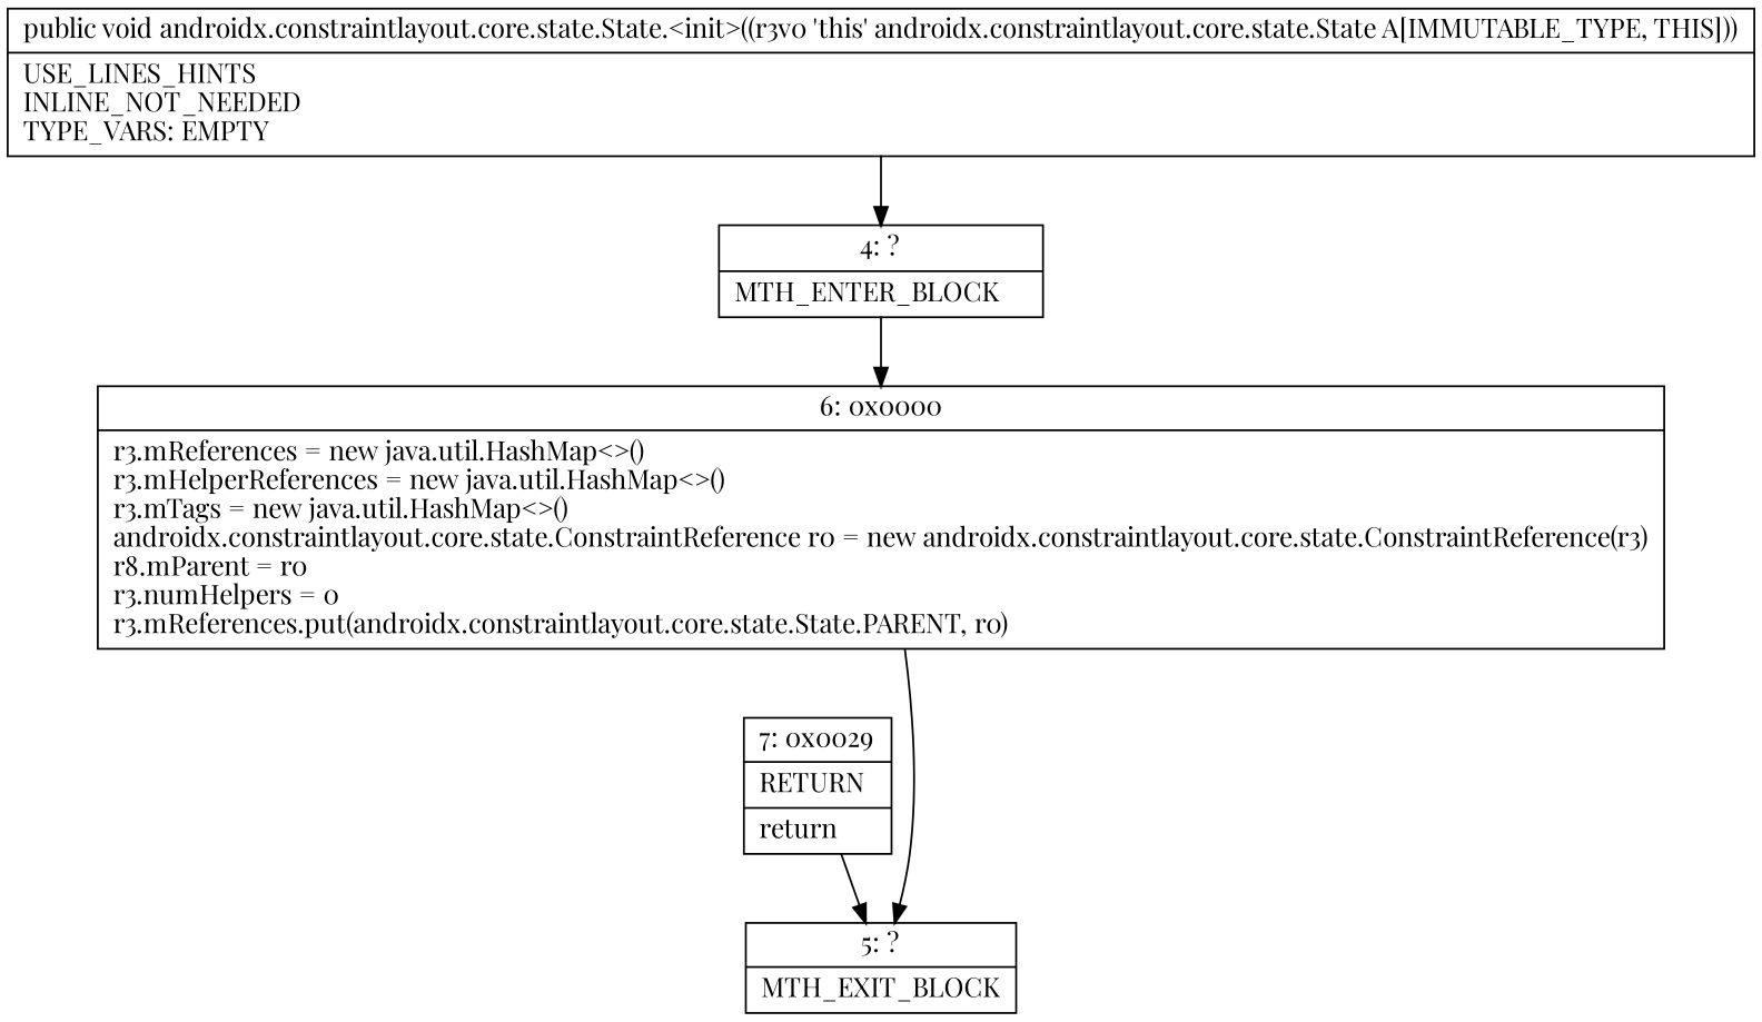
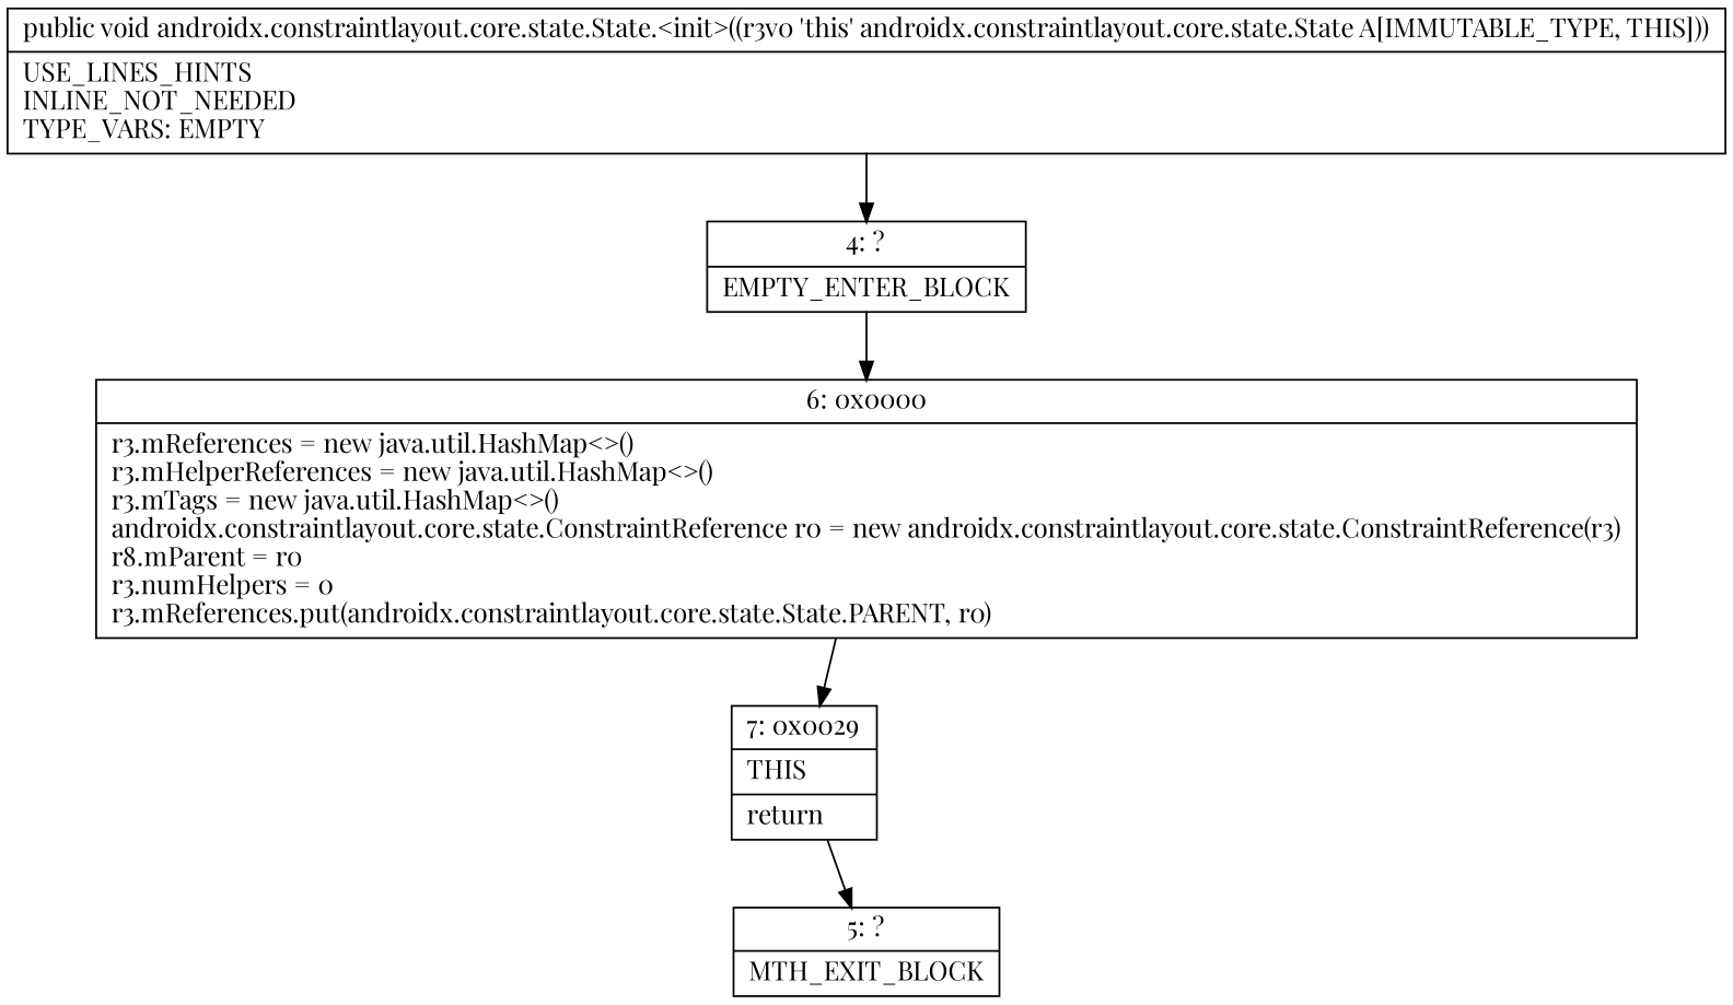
  digraph {
    fontname="Playfair Display"
    node [fontname="Playfair Display" shape=record]
    edge [fontname="Playfair Display"]
-   n1 [label="{4\:\ ?|MTH_ENTER_BLOCK\l}"]
+   n1 [label="{4\:\ ?|EMPTY_ENTER_BLOCK\l}"]
    n2 [label="{6\:\ 0x0000|r3.mReferences = new java.util.HashMap\<\>()\lr3.mHelperReferences = new java.util.HashMap\<\>()\lr3.mTags = new java.util.HashMap\<\>()\landroidx.constraintlayout.core.state.ConstraintReference r0 = new androidx.constraintlayout.core.state.ConstraintReference(r3)\lr8.mParent = r0\lr3.numHelpers = 0\lr3.mReferences.put(androidx.constraintlayout.core.state.State.PARENT, r0)\l}"]
-   n3 [label="{7\:\ 0x0029|RETURN\l|return\l}"]
+   n3 [label="{7\:\ 0x0029|THIS\l|return\l}"]
    n4 [label="{5\:\ ?|MTH_EXIT_BLOCK\l}"]
    n5 [label="{public void androidx.constraintlayout.core.state.State.\<init\>((r3v0 'this' androidx.constraintlayout.core.state.State A[IMMUTABLE_TYPE, THIS]))  | USE_LINES_HINTS\lINLINE_NOT_NEEDED\lTYPE_VARS: EMPTY\l}"]
    n1 -> n2
-   n2 -> n4
+   n2 -> n3
    n3 -> n4
    n5 -> n1
  }
